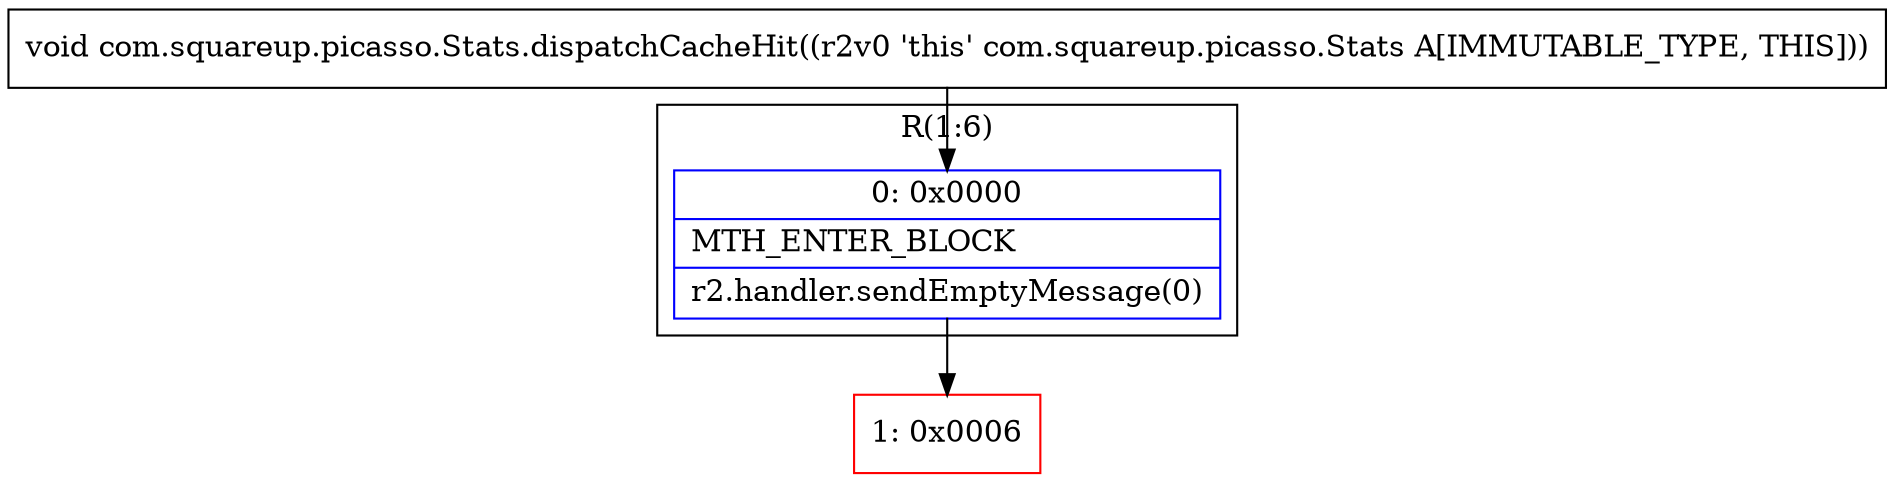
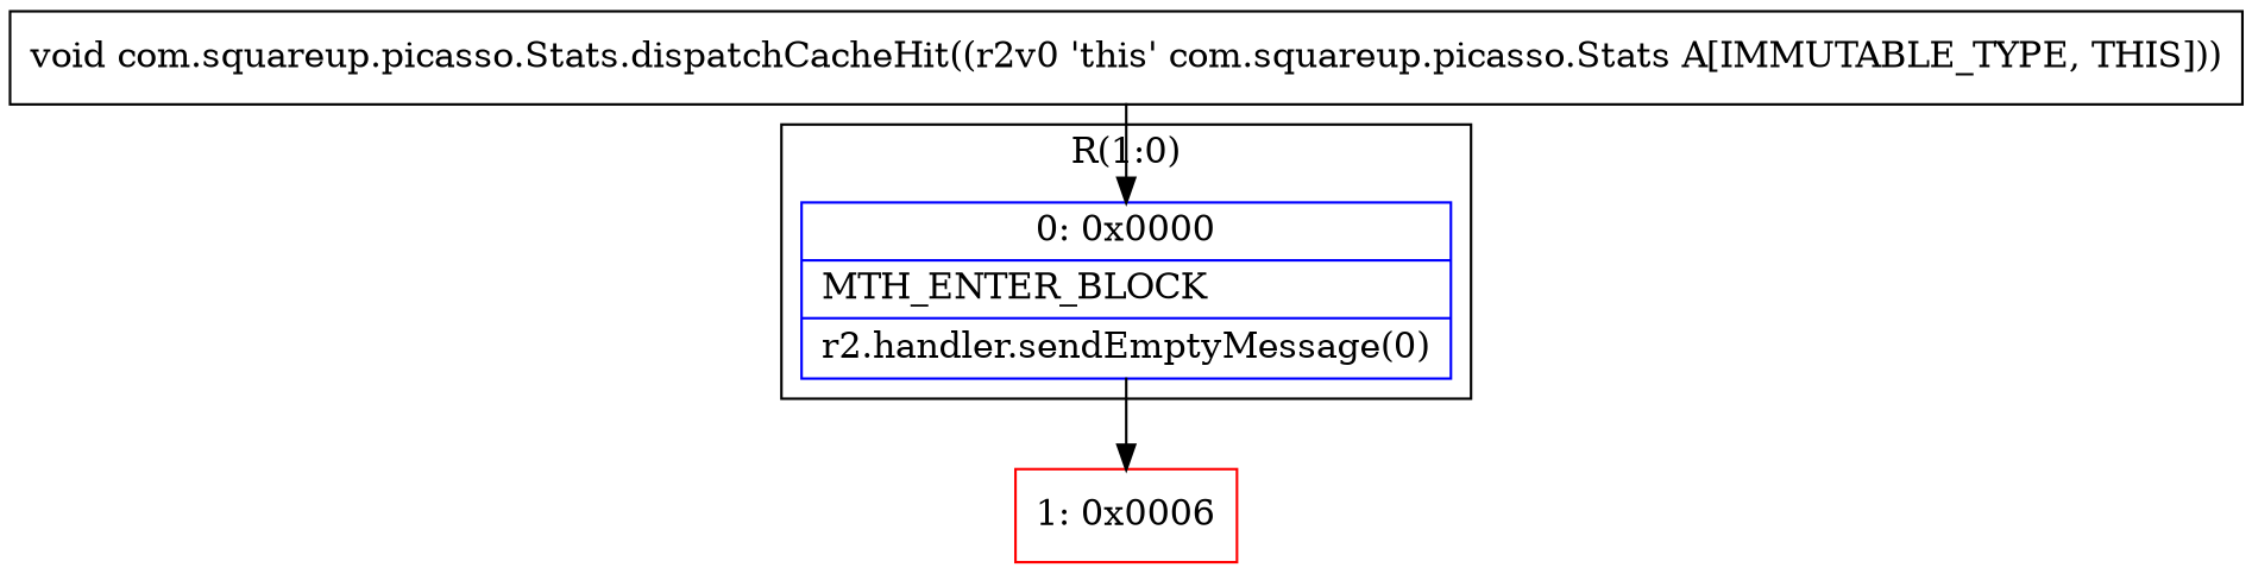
  digraph {
    node [shape=record]
    n1 [color=blue label="{0\:\ 0x0000|MTH_ENTER_BLOCK\l|r2.handler.sendEmptyMessage(0)\l}"]
    n2 [color=red label="{1\:\ 0x0006}"]
    n3 [label="{void com.squareup.picasso.Stats.dispatchCacheHit((r2v0 'this' com.squareup.picasso.Stats A[IMMUTABLE_TYPE, THIS])) }"]
    subgraph cluster_1 {
-     label="R(1:6)"
+     label="R(1:0)"
      n1
    }
    n1 -> n2
    n3 -> n1
  }
